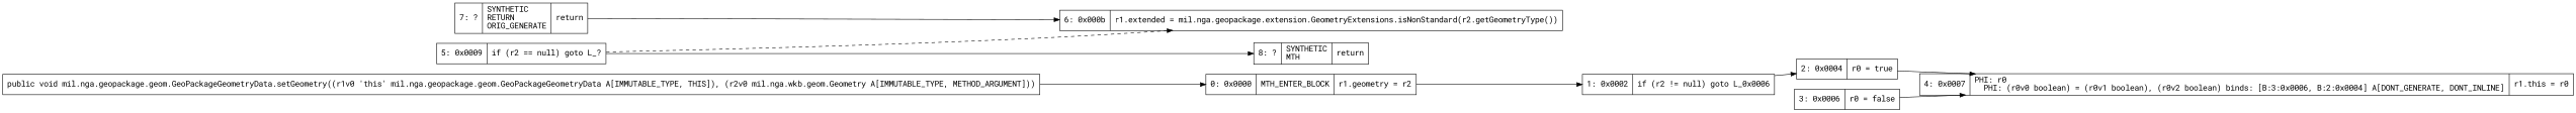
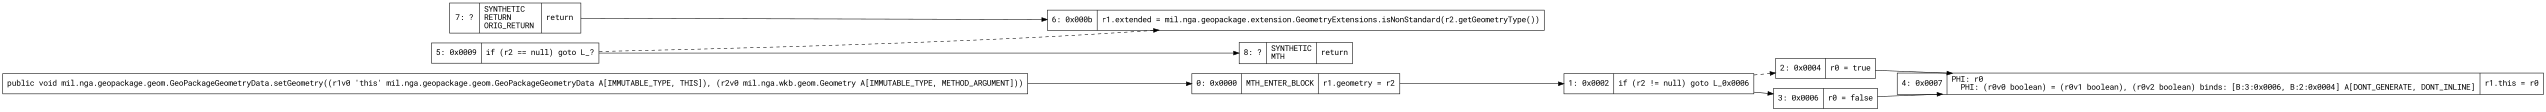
  digraph {
    fontname="Roboto Mono"
    rankdir=LR
    node [fontname="Roboto Mono" shape=record]
    edge [fontname="Roboto Mono"]
    n1 [label="{0\:\ 0x0000|MTH_ENTER_BLOCK\l|r1.geometry = r2\l}"]
    n2 [label="{1\:\ 0x0002|if (r2 != null) goto L_0x0006\l}"]
    n3 [label="{2\:\ 0x0004|r0 = true\l}"]
    n4 [label="{3\:\ 0x0006|r0 = false\l}"]
    n5 [label="{4\:\ 0x0007|PHI: r0 \l  PHI: (r0v0 boolean) = (r0v1 boolean), (r0v2 boolean) binds: [B:3:0x0006, B:2:0x0004] A[DONT_GENERATE, DONT_INLINE]\l|r1.this = r0\l}"]
    n6 [label="{5\:\ 0x0009|if (r2 == null) goto L_?\l}"]
    n7 [label="{6\:\ 0x000b|r1.extended = mil.nga.geopackage.extension.GeometryExtensions.isNonStandard(r2.getGeometryType())\l}"]
    n8 [label="{8\:\ ?|SYNTHETIC\lMTH\l|return\l}"]
-   n9 [label="{7\:\ ?|SYNTHETIC\lRETURN\lORIG_GENERATE\l|return\l}"]
+   n9 [label="{7\:\ ?|SYNTHETIC\lRETURN\lORIG_RETURN\l|return\l}"]
    n10 [label="{public void mil.nga.geopackage.geom.GeoPackageGeometryData.setGeometry((r1v0 'this' mil.nga.geopackage.geom.GeoPackageGeometryData A[IMMUTABLE_TYPE, THIS]), (r2v0 mil.nga.wkb.geom.Geometry A[IMMUTABLE_TYPE, METHOD_ARGUMENT])) }"]
    n1 -> n2
-   n2 -> n3 [style=solid]
+   n2 -> n3 [style=dashed]
+   n2 -> n4
    n3 -> n5
    n4 -> n5
    n6 -> n7 [style=dashed]
    n6 -> n8
    n9 -> n7
    n10 -> n1
  }
